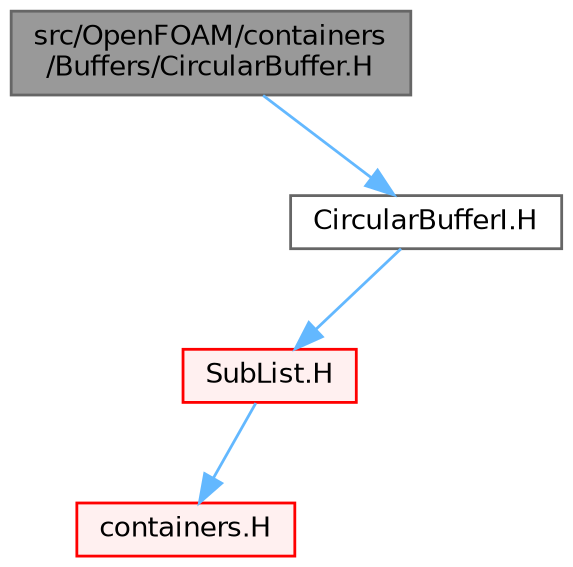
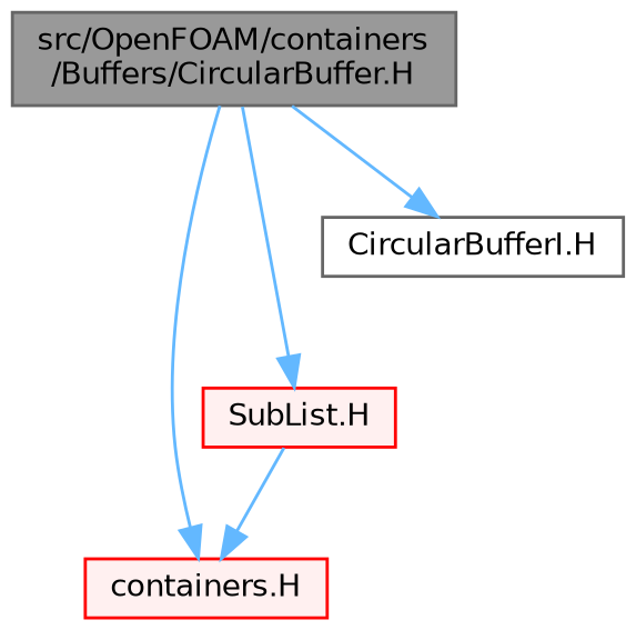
  digraph {
    node [color=red fillcolor="#FFF0F0" fontname=Helvetica fontsize=10 shape=box style=filled]
    edge [color=steelblue1 fontname=Helvetica fontsize=10 labelfontname=Helvetica labelfontsize=10 style=solid]
    n1 [color=gray40 fillcolor=grey60 fontcolor=black height=0.2 label="src/OpenFOAM/containers\l/Buffers/CircularBuffer.H" width=0.4]
    n2 [height=0.2 label="containers.H" width=0.4]
    n3 [height=0.2 label="SubList.H" width=0.4]
    n4 [color=grey40 fillcolor=white height=0.2 label="CircularBufferI.H" width=0.4]
-   n4 -> n3
+   n1 -> n2
+   n1 -> n3
    n1 -> n4
    n3 -> n2
  }
